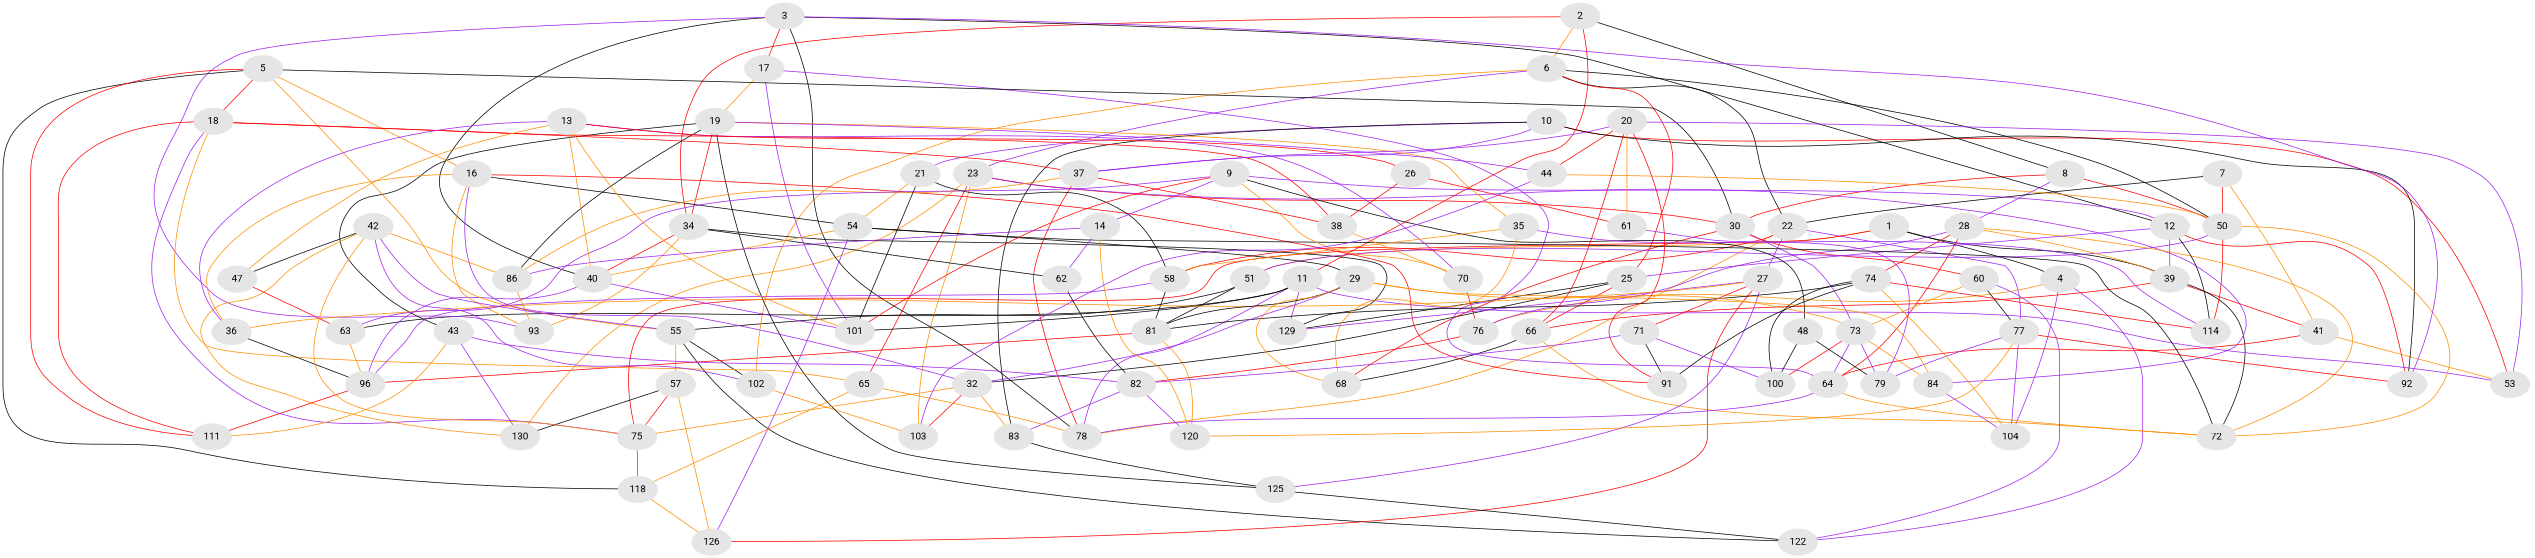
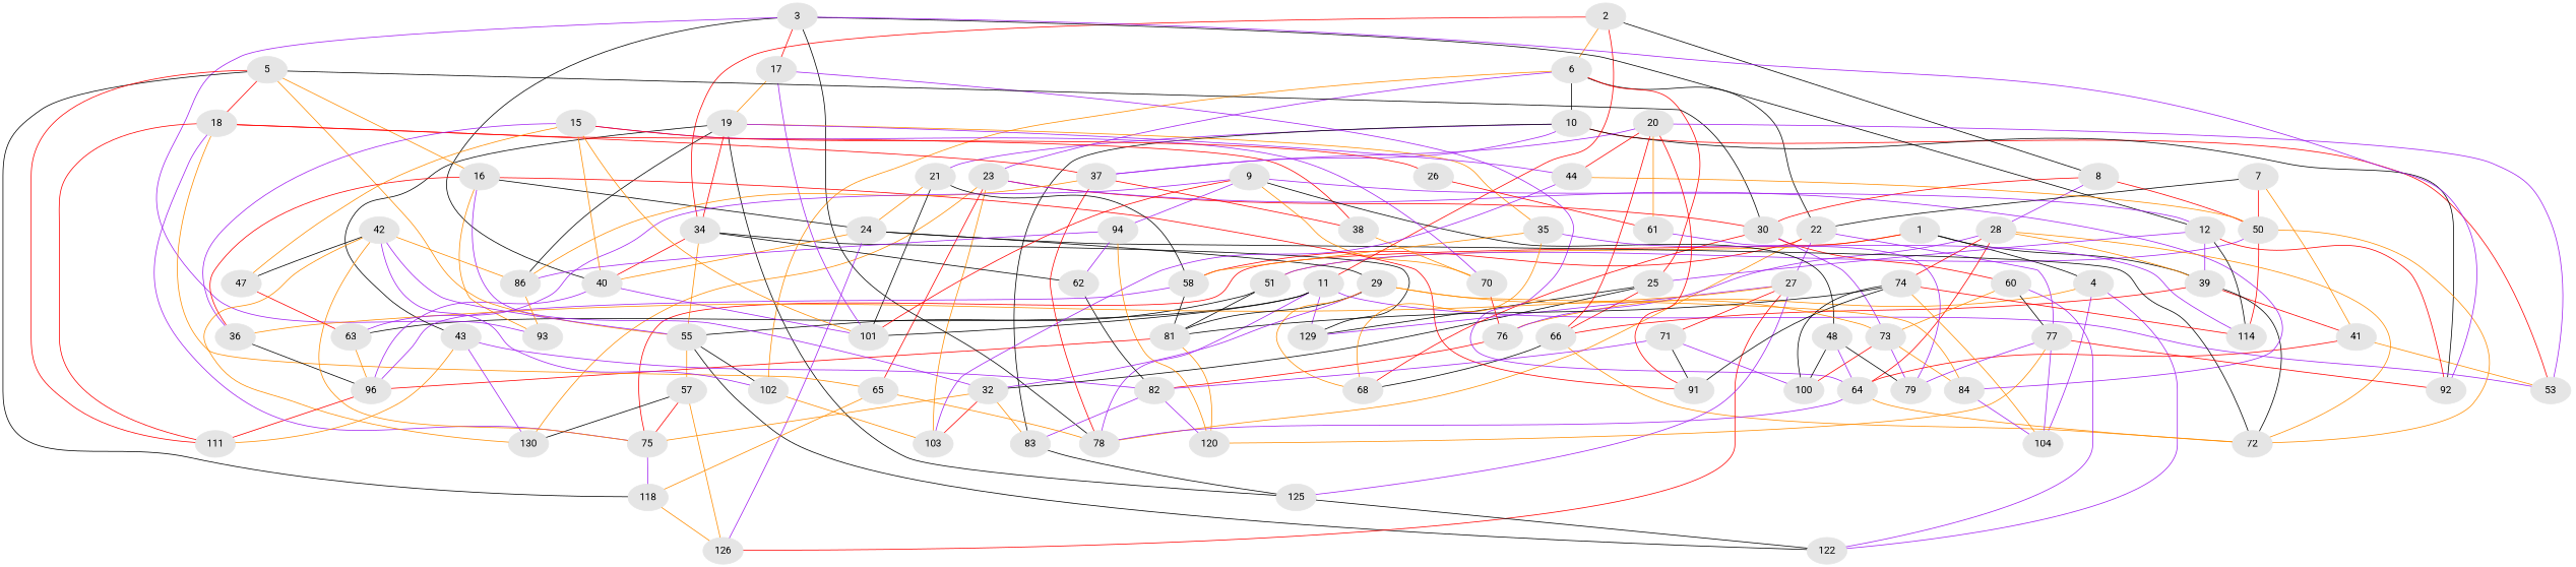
  graph {
    fontname=Roboto
    node [color=gray90 fontname=Roboto style=filled]
    edge [color=purple fontname=Roboto]
    1
    4
    39 [super="+54"]
    51
    75 [super="+113"]
    76 [super="+136"]
    104
    n8 [label=122]
    41
    66 [super="+132"]
    72 [super="+97"]
    55 [super="+135"]
    81 [super="+112"]
    118
    6 [super="+15"]
    10 [super="+110"]
    22 [super="+107"]
    23 [super="+115"]
    25 [super="+67"]
    102
    2
    8
    11 [super="+94"]
    34 [super="+87"]
    30 [super="+31"]
    50 [super="+117"]
    28 [super="+105"]
    78 [super="+134"]
    63
    101 [super="+133"]
    53
    129
    40 [super="+56"]
    93
    62
    3 [super="+90"]
    12 [super="+131"]
    17
    92
    114
    19 [super="+45"]
    64 [super="+109"]
    96 [super="+108"]
    82 [super="+116"]
    5 [super="+121"]
    16 [super="+52"]
    18 [super="+80"]
    111
    36
-   24 [super="+83" label=54]
+   24 [super="+83"]
    32 [super="+33"]
    91
    37 [super="+46"]
    38
    65
    68
    73 [super="+127"]
    60
    57
    126
    21
    n62 [label=83]
    58
    27 [super="+124"]
    77 [super="+119"]
    84
    103
    130
    7
    74 [super="+106"]
    9 [super="+59"]
-   14
+   14 [label=94]
    48
    70 [super="+98"]
    86 [super="+138"]
    120
    79 [super="+123"]
    100
    125
-   13 [super="+85"]
+   13 [super="+85" label=15]
    26
    47
    61
    29 [super="+69"]
    35
    43 [super="+89"]
    44 [super="+137"]
    20 [super="+122"]
    71
    42 [super="+95"]
    1 -- 4 [color=black]
    1 -- 39 [color=black]
    1 -- 51 [color=darkorange]
    1 -- 75 [color=red]
    4 -- 76 [color=darkorange]
    4 -- 104
    4 -- n8
    39 -- 41 [color=red]
    39 -- 66 [color=red]
    39 -- 72 [color=black]
    51 -- 55 [color=black]
    51 -- 81 [color=black]
    75 -- 118
    76 -- 82 [color=red]
    41 -- 53 [color=darkorange]
    41 -- 64 [color=red]
    66 -- 72 [color=darkorange]
    66 -- 68 [color=black]
    55 -- n8 [color=black]
    55 -- 102 [color=black]
    55 -- 57 [color=darkorange]
    81 -- 96 [color=red]
    81 -- 120 [color=darkorange]
    118 -- 126 [color=darkorange]
-   6 -- 50 [color=black]
+   6 -- 10 [color=black]
    6 -- 22 [color=black]
    6 -- 23
    6 -- 25 [color=red]
    6 -- 102 [color=darkorange]
    10 -- 53 [color=red]
    10 -- 92 [color=black]
    10 -- 37
    10 -- 21
    10 -- n62 [color=black]
    22 -- 78 [color=darkorange]
    22 -- 58 [color=red]
    22 -- 27
    22 -- 77
    23 -- 30 [color=red]
    23 -- 65 [color=red]
    23 -- 84
    23 -- 103 [color=darkorange]
    23 -- 130 [color=darkorange]
    25 -- 66 [color=red weight=2]
    25 -- 129 [color=black]
    25 -- 32 [color=black]
    102 -- 103 [color=darkorange]
    2 -- 6 [color=darkorange]
    2 -- 8 [color=black]
    2 -- 11 [color=red]
    2 -- 34 [color=red]
    8 -- 30 [color=red]
    8 -- 50 [color=red]
    8 -- 28
    11 -- 78
    11 -- 63 [color=black]
    11 -- 101 [color=black]
    11 -- 53
    11 -- 129
    34 -- 129 [color=black]
    34 -- 40 [color=red]
-   34 -- 93 [color=darkorange]
+   34 -- 55 [color=darkorange]
    34 -- 62 [color=black]
    30 -- 68 [color=red]
    30 -- 73
    30 -- 60 [color=red]
    50 -- 51
    50 -- 72 [color=darkorange]
    50 -- 114 [color=red]
    28 -- 39 [color=darkorange]
    28 -- 76
    28 -- 72 [color=darkorange]
    28 -- 64 [color=red]
    28 -- 74 [color=red]
    63 -- 96 [color=darkorange]
    40 -- 101
    40 -- 96
    62 -- 82 [color=black]
    3 -- 78 [color=black]
    3 -- 40 [color=black]
    3 -- 93
    3 -- 12 [color=black]
    3 -- 17 [color=red]
    3 -- 92
    12 -- 39
    12 -- 25
    12 -- 92 [color=red]
    12 -- 114 [color=black]
    17 -- 101
    17 -- 19 [color=darkorange]
    17 -- 64
    19 -- 34 [color=red]
    19 -- 86 [color=black weight=2]
    19 -- 125 [color=black]
    19 -- 35 [color=darkorange]
    19 -- 43 [color=black]
    19 -- 44
    64 -- 72 [color=darkorange]
    64 -- 78
    96 -- 111 [color=red]
    82 -- n62
    82 -- 120
    5 -- 55 [color=darkorange]
    5 -- 118 [color=black]
    5 -- 30 [color=black]
    5 -- 16 [color=darkorange]
    5 -- 18 [color=red]
    5 -- 111 [color=red]
    16 -- 93 [color=darkorange]
-   16 -- 36 [color=darkorange]
+   16 -- 36 [color=red]
    16 -- 24 [color=black]
    16 -- 32
    16 -- 91 [color=red]
    18 -- 75
    18 -- 111 [color=red]
    18 -- 37 [color=red]
    18 -- 38 [color=red]
    18 -- 65 [color=darkorange]
    36 -- 96 [color=black]
    24 -- 72 [color=black]
    24 -- 40 [color=darkorange]
    24 -- 126
    24 -- 29 [color=black]
    32 -- 75 [color=darkorange]
    32 -- n62 [color=darkorange]
    32 -- 103 [color=red]
    37 -- 78 [color=red]
    37 -- 38 [color=red]
    37 -- 86 [color=darkorange]
    38 -- 70 [color=darkorange]
    65 -- 118 [color=darkorange]
    65 -- 78 [color=darkorange]
    73 -- 84 [color=darkorange]
    73 -- 79
    73 -- 100 [color=red]
    60 -- n8
    60 -- 73 [color=darkorange]
    60 -- 77 [color=black]
    57 -- 75 [color=red]
    57 -- 126 [color=darkorange]
    57 -- 130 [color=black]
    21 -- 101 [color=black]
    21 -- 24 [color=darkorange]
    21 -- 58 [color=black]
    n62 -- 125 [color=black]
    58 -- 81 [color=black]
    58 -- 96
    27 -- 129
    27 -- 36 [color=darkorange]
    27 -- 126 [color=red]
    27 -- 125
    27 -- 71 [color=red]
    77 -- 104
    77 -- 92 [color=red]
    77 -- 120 [color=darkorange]
    77 -- 79
    84 -- 104
    7 -- 41 [color=darkorange]
    7 -- 22 [color=black]
    7 -- 50 [color=red]
    74 -- 104 [color=darkorange]
    74 -- 81 [color=black]
    74 -- 114 [color=red]
    74 -- 91 [color=black]
    74 -- 100 [color=black]
    9 -- 63
    9 -- 101 [color=red]
    9 -- 12
    9 -- 14
    9 -- 48 [color=black]
    9 -- 70 [color=darkorange]
    14 -- 62
    14 -- 86
    14 -- 120 [color=darkorange]
-   73 -- 64
+   48 -- 64
    48 -- 79 [color=black]
    48 -- 100 [color=black]
    70 -- 76 [color=red weight=3]
    86 -- 93 [color=darkorange]
    125 -- n8 [color=black]
    13 -- 101 [color=darkorange]
    13 -- 40 [color=darkorange]
    13 -- 36
    13 -- 70
    13 -- 26 [color=red]
    13 -- 47 [color=darkorange]
-   26 -- 38 [color=red]
    26 -- 61 [color=red]
    47 -- 63 [color=red]
    61 -- 79
    29 -- 81 [color=black]
    29 -- 32
    29 -- 68 [color=darkorange]
    29 -- 73 [color=darkorange]
    29 -- 84 [color=darkorange]
    35 -- 114
    35 -- 68 [color=darkorange]
    35 -- 58 [color=darkorange]
    43 -- 82
    43 -- 111 [color=darkorange]
    43 -- 130
    44 -- 50 [color=darkorange]
    44 -- 103
    20 -- 66 [color=red]
    20 -- 53
    20 -- 91 [color=red]
    20 -- 37
    20 -- 61 [color=darkorange]
    20 -- 44 [color=red]
    71 -- 82
    71 -- 91 [color=black]
    71 -- 100
    42 -- 75 [color=darkorange]
    42 -- 55
    42 -- 102
    42 -- 130 [color=darkorange]
    42 -- 86 [color=darkorange]
    42 -- 47 [color=black]
  }
